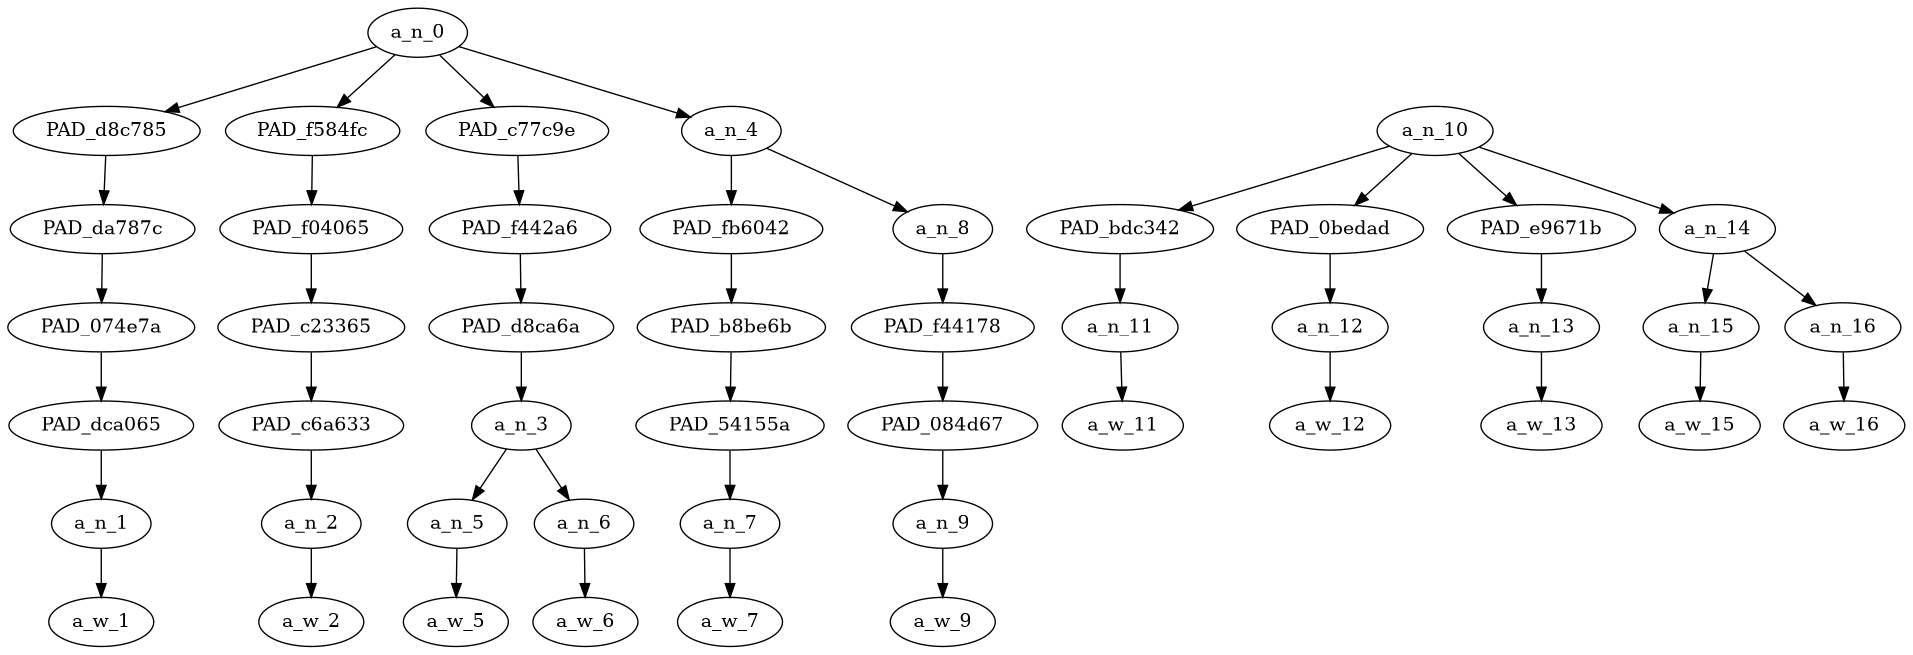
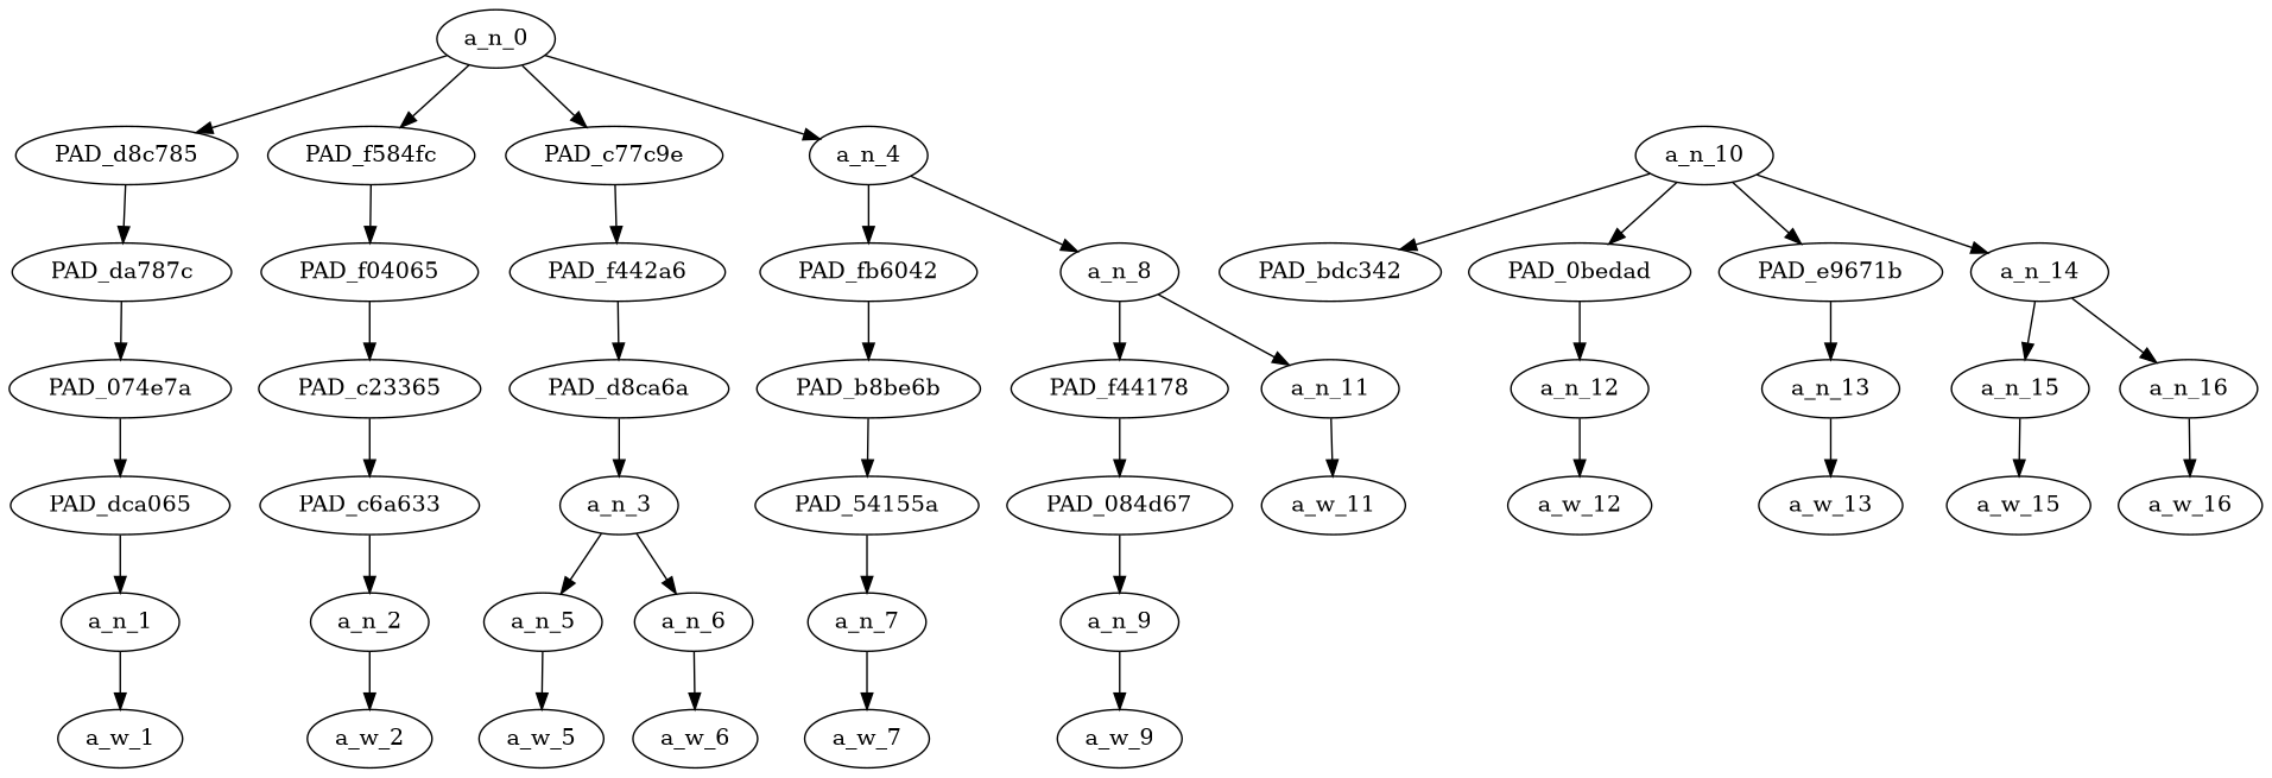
  strict digraph {
    node [div_dir=-1 index=0 level=1 text_span="[0]" value=0.09670601]
    a_n_0 [level=6 text_span="[0, 1, 2, 3, 4, 5, 6, 7, 8, 9, 10]" value=1.00000001]
    PAD_d8c785 [level=5]
    PAD_f584fc [div_dir=1 index=1 level=5 text_span="[1]" value=0.04987837]
    PAD_c77c9e [index=2 level=5 text_span="[2, 3]" value=0.44760276]
    a_n_4 [index=3 level=5 text_span="[4, 5, 6, 7, 8, 9, 10]" value=0.40542283]
    PAD_da787c [level=4]
    PAD_f04065 [div_dir=1 index=1 level=4 text_span="[1]" value=0.04987837]
    PAD_f442a6 [index=2 level=4 text_span="[2, 3]" value=0.44760276]
    PAD_fb6042 [div_dir=1 index=3 level=4 text_span="[4]" value=0.04420941]
    a_n_8 [index=4 level=4 text_span="[5, 6, 7, 8, 9, 10]" value=0.36104917]
    PAD_074e7a [level=3]
    PAD_c23365 [div_dir=1 index=1 level=3 text_span="[1]" value=0.04987837]
    PAD_d8ca6a [index=2 level=3 text_span="[2, 3]" value=0.44760276]
    PAD_b8be6b [div_dir=1 index=3 level=3 text_span="[4]" value=0.04420941]
    PAD_f44178 [div_dir=1 index=4 level=3 text_span="[5]" value=0.03934253]
    PAD_dca065 [level=2]
    a_n_1
    a_w_1 [div_dir=0 level=0 value=plus]
    PAD_c6a633 [div_dir=1 index=1 level=2 text_span="[1]" value=0.04987837]
    a_n_2 [div_dir=1 index=1 text_span="[1]" value=0.04987837]
    a_w_2 [div_dir=0 index=1 level=0 text_span="[1]" value=he]
    a_n_3 [index=2 level=2 text_span="[2, 3]" value=0.44760276]
    a_n_5 [div_dir=1 index=2 text_span="[2]" value=0.06118470]
    a_n_6 [index=3 text_span="[3]" value=0.38635654]
    a_w_5 [div_dir=0 index=2 level=0 text_span="[2]" value=a]
    a_w_6 [div_dir=0 index=3 level=0 text_span="[3]" value=faggot]
    PAD_54155a [div_dir=1 index=3 level=2 text_span="[4]" value=0.04420941]
    PAD_084d67 [div_dir=1 index=4 level=2 text_span="[5]" value=0.03934253]
    a_n_10 [index=5 level=3 text_span="[6, 7, 8, 9, 10]" value=0.32152127]
    n30 [index=5 label=PAD_bdc342 level=2 text_span="[6]" value=0.08036295]
    PAD_0bedad [div_dir=1 index=6 level=2 text_span="[7]" value=0.06732378]
    PAD_e9671b [index=7 level=2 text_span="[8]" value=0.04474990]
    a_n_14 [index=8 level=2 text_span="[9, 10]" value=0.12876156]
    a_n_7 [div_dir=1 index=4 text_span="[4]" value=0.04420941]
    a_w_7 [div_dir=0 index=4 level=0 text_span="[4]" value=so]
    a_n_9 [div_dir=1 index=5 text_span="[5]" value=0.03934253]
    a_n_11 [index=6 text_span="[6]" value=0.08036295]
    a_n_12 [div_dir=1 index=7 text_span="[7]" value=0.06732378]
    a_n_13 [index=8 text_span="[8]" value=0.04474990]
    a_n_15 [index=9 text_span="[9]" value=0.04780555]
    a_n_16 [index=10 text_span="[10]" value=0.08076657]
    a_w_9 [div_dir=0 index=5 level=0 text_span="[5]" value=he1]
    a_w_11 [div_dir=0 index=6 level=0 text_span="[6]" value=likes]
    a_w_12 [div_dir=0 index=7 level=0 text_span="[7]" value=things]
    a_w_13 [div_dir=0 index=8 level=0 text_span="[8]" value=up]
    a_w_15 [div_dir=0 index=9 level=0 text_span="[9]" value=his]
    a_w_16 [div_dir=0 index=10 level=0 text_span="[10]" value=ass]
    a_n_0 -> PAD_d8c785
    a_n_0 -> PAD_f584fc
    a_n_0 -> PAD_c77c9e
    a_n_0 -> a_n_4
    PAD_d8c785 -> PAD_da787c
    PAD_f584fc -> PAD_f04065
    PAD_c77c9e -> PAD_f442a6
    a_n_4 -> PAD_fb6042
    a_n_4 -> a_n_8
    PAD_da787c -> PAD_074e7a
    PAD_f04065 -> PAD_c23365
    PAD_f442a6 -> PAD_d8ca6a
    PAD_fb6042 -> PAD_b8be6b
    a_n_8 -> PAD_f44178
    PAD_074e7a -> PAD_dca065
    PAD_c23365 -> PAD_c6a633
    PAD_d8ca6a -> a_n_3
    PAD_b8be6b -> PAD_54155a
    PAD_f44178 -> PAD_084d67
    PAD_dca065 -> a_n_1
    a_n_1 -> a_w_1
    PAD_c6a633 -> a_n_2
    a_n_2 -> a_w_2
    a_n_3 -> a_n_5
    a_n_3 -> a_n_6
    a_n_5 -> a_w_5
    a_n_6 -> a_w_6
    PAD_54155a -> a_n_7
    PAD_084d67 -> a_n_9
    a_n_10 -> n30
    a_n_10 -> PAD_0bedad
    a_n_10 -> PAD_e9671b
    a_n_10 -> a_n_14
-   n30 -> a_n_11
+   a_n_8 -> a_n_11
    PAD_0bedad -> a_n_12
    PAD_e9671b -> a_n_13
    a_n_14 -> a_n_15
    a_n_14 -> a_n_16
    a_n_7 -> a_w_7
    a_n_9 -> a_w_9
    a_n_11 -> a_w_11
    a_n_12 -> a_w_12
    a_n_13 -> a_w_13
    a_n_15 -> a_w_15
    a_n_16 -> a_w_16
  }
